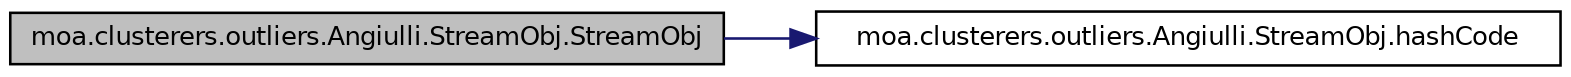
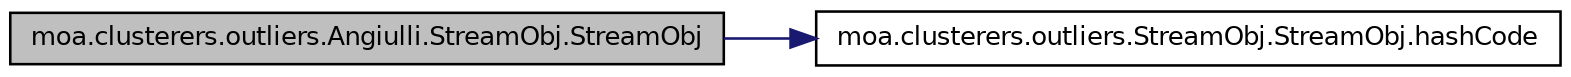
  digraph {
    rankdir=LR
    node [color=black fontname=Helvetica fontsize=10 shape=record style=filled]
    n1 [fillcolor=grey75 fontcolor=black height=0.2 label="moa.clusterers.outliers.Angiulli.StreamObj.StreamObj" width=0.4]
-   n2 [fillcolor=white height=0.2 label="moa.clusterers.outliers.Angiulli.StreamObj.hashCode" width=0.4]
+   n2 [fillcolor=white height=0.2 label="moa.clusterers.outliers.StreamObj.StreamObj.hashCode" width=0.4]
    n1 -> n2 [color=midnightblue fontname=Helvetica fontsize=10 labelfontname=Helvetica labelfontsize=10 style=solid]
  }
